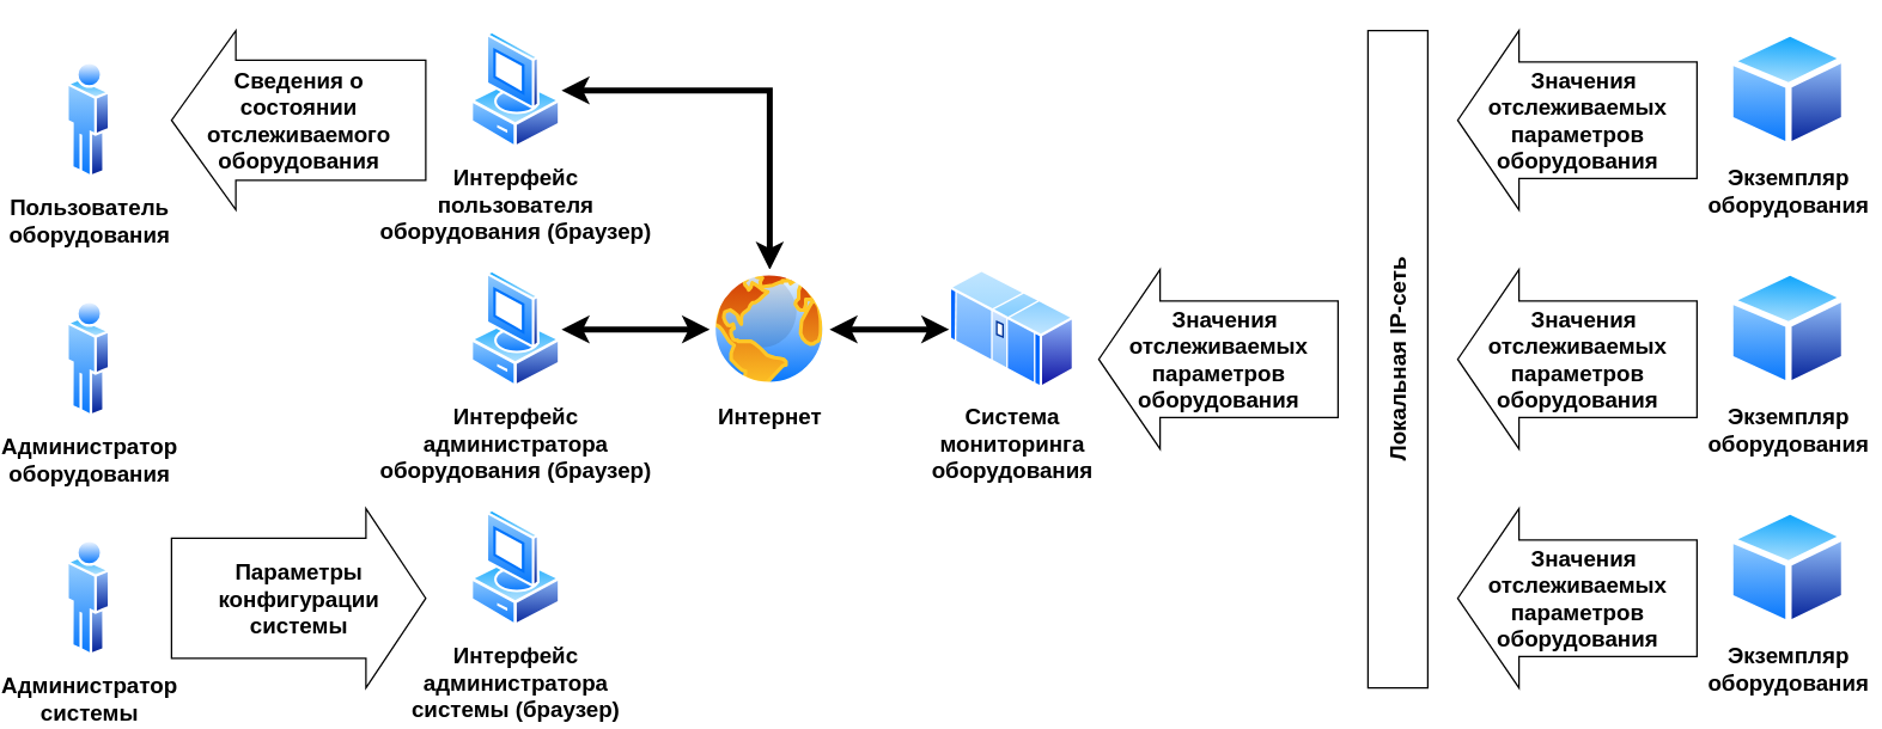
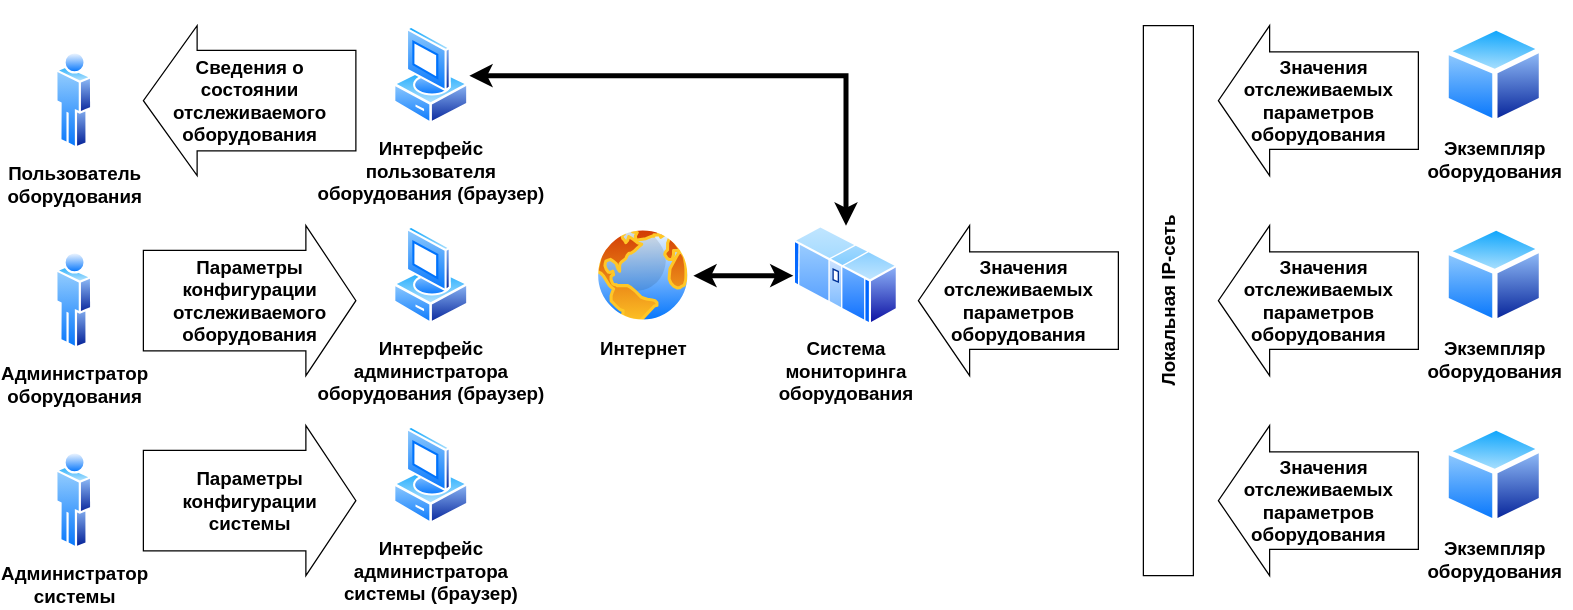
  <mxCell id="0" />
  <mxCell id="1" parent="0" />
  <mxCell id="2" value="Система &lt;br style=&quot;font-size: 15px;&quot;&gt;мониторинга&lt;br style=&quot;font-size: 15px;&quot;&gt;оборудования" style="aspect=fixed;perimeter=ellipsePerimeter;html=1;align=center;shadow=0;dashed=0;spacingTop=3;image;image=img/lib/active_directory/mainframe.svg;fontSize=15;fontStyle=1" vertex="1" parent="1"><mxGeometry x="610" y="180" width="84.21" height="80" as="geometry" /></mxCell>
  <mxCell id="3" value="Пользователь&lt;br style=&quot;font-size: 15px;&quot;&gt;оборудования" style="aspect=fixed;perimeter=ellipsePerimeter;html=1;align=center;shadow=0;dashed=0;spacingTop=3;image;image=img/lib/active_directory/user.svg;fontSize=15;fontStyle=1" vertex="1" parent="1"><mxGeometry x="20" y="40" width="29.6" height="80" as="geometry" /></mxCell>
  <mxCell id="4" value="Администратор&lt;br style=&quot;font-size: 15px;&quot;&gt;оборудования" style="aspect=fixed;perimeter=ellipsePerimeter;html=1;align=center;shadow=0;dashed=0;spacingTop=3;image;image=img/lib/active_directory/user.svg;fontSize=15;fontStyle=1" vertex="1" parent="1"><mxGeometry x="20" y="200" width="29.6" height="80" as="geometry" /></mxCell>
  <mxCell id="5" value="Администратор&lt;br style=&quot;font-size: 15px;&quot;&gt;системы" style="aspect=fixed;perimeter=ellipsePerimeter;html=1;align=center;shadow=0;dashed=0;spacingTop=3;image;image=img/lib/active_directory/user.svg;fontSize=15;fontStyle=1" vertex="1" parent="1"><mxGeometry x="20" y="360" width="29.6" height="80" as="geometry" /></mxCell>
- <mxCell id="6" style="edgeStyle=orthogonalEdgeStyle;rounded=0;orthogonalLoop=1;jettySize=auto;html=1;exitX=1;exitY=0.5;exitDx=0;exitDy=0;startArrow=classic;startFill=1;strokeWidth=4;sketch=0;fontSize=15;fontStyle=1" edge="1" parent="1" source="7" target="15"><mxGeometry relative="1" as="geometry" /></mxCell>
+ <mxCell id="6" style="edgeStyle=orthogonalEdgeStyle;rounded=0;orthogonalLoop=1;jettySize=auto;html=1;exitX=1;exitY=0.5;exitDx=0;exitDy=0;startArrow=classic;startFill=1;strokeWidth=4;sketch=0;fontSize=15;fontStyle=1;" edge="1" parent="1" source="7" target="2"><mxGeometry relative="1" as="geometry" /></mxCell>
  <mxCell id="7" value="Интерфейс &lt;br style=&quot;font-size: 15px;&quot;&gt;пользователя&lt;br style=&quot;font-size: 15px;&quot;&gt;оборудования (браузер)" style="aspect=fixed;perimeter=ellipsePerimeter;html=1;align=center;shadow=0;dashed=0;spacingTop=3;image;image=img/lib/active_directory/vista_client.svg;fontSize=15;fontStyle=1" vertex="1" parent="1"><mxGeometry x="290" y="20" width="60.8" height="80" as="geometry" /></mxCell>
- <mxCell id="8" style="edgeStyle=orthogonalEdgeStyle;rounded=0;orthogonalLoop=1;jettySize=auto;html=1;exitX=1;exitY=0.5;exitDx=0;exitDy=0;startArrow=classic;startFill=1;strokeWidth=4;fontSize=15;fontStyle=1" edge="1" parent="1" source="9" target="15"><mxGeometry relative="1" as="geometry" /></mxCell>
  <mxCell id="9" value="Интерфейс &lt;br style=&quot;font-size: 15px;&quot;&gt;администратора&lt;br style=&quot;font-size: 15px;&quot;&gt;оборудования (браузер)" style="aspect=fixed;perimeter=ellipsePerimeter;html=1;align=center;shadow=0;dashed=0;spacingTop=3;image;image=img/lib/active_directory/vista_client.svg;fontSize=15;fontStyle=1" vertex="1" parent="1"><mxGeometry x="290" y="180" width="60.8" height="80" as="geometry" /></mxCell>
  <mxCell id="10" value="Интерфейс &lt;br style=&quot;font-size: 15px;&quot;&gt;администратора&lt;br style=&quot;font-size: 15px;&quot;&gt;системы (браузер)" style="aspect=fixed;perimeter=ellipsePerimeter;html=1;align=center;shadow=0;dashed=0;spacingTop=3;image;image=img/lib/active_directory/vista_client.svg;fontSize=15;fontStyle=1" vertex="1" parent="1"><mxGeometry x="290" y="340" width="60.8" height="80" as="geometry" /></mxCell>
  <mxCell id="11" value="Параметры &lt;br style=&quot;font-size: 15px;&quot;&gt;конфигурации&lt;br style=&quot;font-size: 15px;&quot;&gt;системы" style="html=1;shadow=0;dashed=0;align=center;verticalAlign=middle;shape=mxgraph.arrows2.arrow;dy=0.33;dx=40;notch=0;fontSize=15;fontStyle=1" vertex="1" parent="1"><mxGeometry x="90" y="340" width="170" height="120" as="geometry" /></mxCell>
  <mxCell id="12" value="Сведения о &lt;br style=&quot;font-size: 15px;&quot;&gt;состоянии &lt;br style=&quot;font-size: 15px;&quot;&gt;отслеживаемого &lt;br style=&quot;font-size: 15px;&quot;&gt;оборудования" style="html=1;shadow=0;dashed=0;align=center;verticalAlign=middle;shape=mxgraph.arrows2.arrow;dy=0.33;dx=43;flipH=1;notch=0;fontSize=15;fontStyle=1" vertex="1" parent="1"><mxGeometry x="90" y="20" width="170" height="120" as="geometry" /></mxCell>
+ <mxCell id="13" value="Параметры &lt;br style=&quot;font-size: 15px;&quot;&gt;конфигурации&lt;br style=&quot;font-size: 15px;&quot;&gt;отслеживаемого&lt;br style=&quot;font-size: 15px;&quot;&gt;оборудования" style="html=1;shadow=0;dashed=0;align=center;verticalAlign=middle;shape=mxgraph.arrows2.arrow;dy=0.33;dx=40;notch=0;fontSize=15;fontStyle=1" vertex="1" parent="1"><mxGeometry x="90" y="180" width="170" height="120" as="geometry" /></mxCell>
  <mxCell id="14" style="edgeStyle=orthogonalEdgeStyle;rounded=0;orthogonalLoop=1;jettySize=auto;html=1;exitX=1;exitY=0.5;exitDx=0;exitDy=0;startArrow=classic;startFill=1;strokeWidth=4;fontSize=15;fontStyle=1" edge="1" parent="1" source="15" target="2"><mxGeometry relative="1" as="geometry" /></mxCell>
  <mxCell id="15" value="Интернет" style="aspect=fixed;perimeter=ellipsePerimeter;html=1;align=center;shadow=0;dashed=0;spacingTop=3;image;image=img/lib/active_directory/internet_globe.svg;fontSize=15;fontStyle=1" vertex="1" parent="1"><mxGeometry x="450" y="180" width="80" height="80" as="geometry" /></mxCell>
  <mxCell id="16" value="Локальная IP-сеть" style="rounded=0;whiteSpace=wrap;html=1;rotation=-90;fontSize=15;fontStyle=1" vertex="1" parent="1"><mxGeometry x="690" width="440" height="40" as="geometry" y="220" /></mxCell>
  <mxCell id="17" value="&amp;nbsp; Значения &lt;br style=&quot;font-size: 15px;&quot;&gt;отслеживаемых &lt;br style=&quot;font-size: 15px;&quot;&gt;параметров &lt;br style=&quot;font-size: 15px;&quot;&gt;оборудования" style="html=1;shadow=0;dashed=0;align=center;verticalAlign=middle;shape=mxgraph.arrows2.arrow;dy=0.35;dx=41;flipH=1;notch=0;fontSize=15;fontStyle=1" vertex="1" parent="1"><mxGeometry x="710" y="180" width="160" height="120" as="geometry" /></mxCell>
  <mxCell id="18" value="Экземпляр&lt;br style=&quot;font-size: 15px;&quot;&gt;оборудования" style="aspect=fixed;perimeter=ellipsePerimeter;html=1;align=center;shadow=0;dashed=0;spacingTop=3;image;image=img/lib/active_directory/generic_node.svg;fontSize=15;fontStyle=1" vertex="1" parent="1"><mxGeometry x="1130" y="20" width="81.63" height="80" as="geometry" /></mxCell>
  <mxCell id="19" value="Экземпляр&lt;br style=&quot;font-size: 15px;&quot;&gt;оборудования" style="aspect=fixed;perimeter=ellipsePerimeter;html=1;align=center;shadow=0;dashed=0;spacingTop=3;image;image=img/lib/active_directory/generic_node.svg;fontSize=15;fontStyle=1" vertex="1" parent="1"><mxGeometry x="1130" y="180" width="81.63" height="80" as="geometry" /></mxCell>
  <mxCell id="20" value="Экземпляр&lt;br style=&quot;font-size: 15px;&quot;&gt;оборудования" style="aspect=fixed;perimeter=ellipsePerimeter;html=1;align=center;shadow=0;dashed=0;spacingTop=3;image;image=img/lib/active_directory/generic_node.svg;fontSize=15;fontStyle=1" vertex="1" parent="1"><mxGeometry x="1130" y="340" width="81.63" height="80" as="geometry" /></mxCell>
  <mxCell id="21" value="&amp;nbsp; Значения &lt;br style=&quot;font-size: 15px;&quot;&gt;отслеживаемых &lt;br style=&quot;font-size: 15px;&quot;&gt;параметров &lt;br style=&quot;font-size: 15px;&quot;&gt;оборудования" style="html=1;shadow=0;dashed=0;align=center;verticalAlign=middle;shape=mxgraph.arrows2.arrow;dy=0.35;dx=41;flipH=1;notch=0;fontSize=15;fontStyle=1" vertex="1" parent="1"><mxGeometry x="950" y="20" width="160" height="120" as="geometry" /></mxCell>
  <mxCell id="22" value="&amp;nbsp; Значения &lt;br style=&quot;font-size: 15px;&quot;&gt;отслеживаемых &lt;br style=&quot;font-size: 15px;&quot;&gt;параметров &lt;br style=&quot;font-size: 15px;&quot;&gt;оборудования" style="html=1;shadow=0;dashed=0;align=center;verticalAlign=middle;shape=mxgraph.arrows2.arrow;dy=0.35;dx=41;flipH=1;notch=0;fontSize=15;fontStyle=1" vertex="1" parent="1"><mxGeometry x="950" y="180" width="160" height="120" as="geometry" /></mxCell>
  <mxCell id="23" value="&amp;nbsp; Значения &lt;br style=&quot;font-size: 15px;&quot;&gt;отслеживаемых &lt;br style=&quot;font-size: 15px;&quot;&gt;параметров &lt;br style=&quot;font-size: 15px;&quot;&gt;оборудования" style="html=1;shadow=0;dashed=0;align=center;verticalAlign=middle;shape=mxgraph.arrows2.arrow;dy=0.35;dx=41;flipH=1;notch=0;fontSize=15;fontStyle=1" vertex="1" parent="1"><mxGeometry x="950" y="340" width="160" height="120" as="geometry" /></mxCell>
